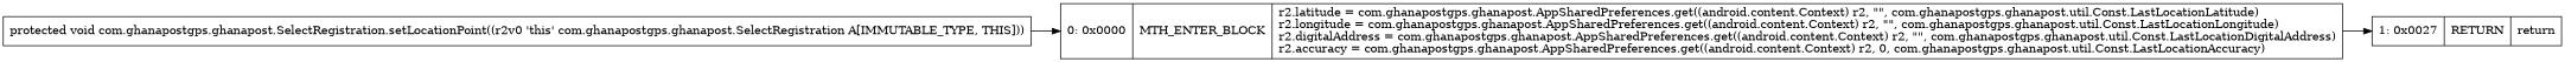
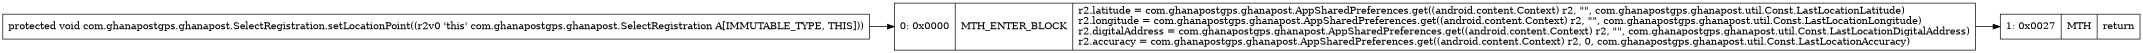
  digraph {
    rankdir=LR
    node [shape=record]
    n1 [label="{0\:\ 0x0000|MTH_ENTER_BLOCK\l|r2.latitude = com.ghanapostgps.ghanapost.AppSharedPreferences.get((android.content.Context) r2, \"\", com.ghanapostgps.ghanapost.util.Const.LastLocationLatitude)\lr2.longitude = com.ghanapostgps.ghanapost.AppSharedPreferences.get((android.content.Context) r2, \"\", com.ghanapostgps.ghanapost.util.Const.LastLocationLongitude)\lr2.digitalAddress = com.ghanapostgps.ghanapost.AppSharedPreferences.get((android.content.Context) r2, \"\", com.ghanapostgps.ghanapost.util.Const.LastLocationDigitalAddress)\lr2.accuracy = com.ghanapostgps.ghanapost.AppSharedPreferences.get((android.content.Context) r2, 0, com.ghanapostgps.ghanapost.util.Const.LastLocationAccuracy)\l}"]
-   n2 [label="{1\:\ 0x0027|RETURN\l|return\l}"]
+   n2 [label="{1\:\ 0x0027|MTH\l|return\l}"]
    n3 [label="{protected void com.ghanapostgps.ghanapost.SelectRegistration.setLocationPoint((r2v0 'this' com.ghanapostgps.ghanapost.SelectRegistration A[IMMUTABLE_TYPE, THIS])) }"]
    n1 -> n2
    n3 -> n1
  }
